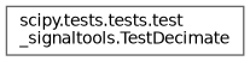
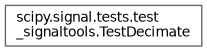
  digraph {
    rankdir=LR
-   n1 [color=grey40 fillcolor=white fontname=Helvetica fontsize=10 height=0.2 label="scipy.tests.tests.test\l_signaltools.TestDecimate" shape=box style=filled width=0.4]
+   n1 [color=grey40 fillcolor=white fontname=Helvetica fontsize=10 height=0.2 label="scipy.signal.tests.test\l_signaltools.TestDecimate" shape=box style=filled width=0.4]
  }
